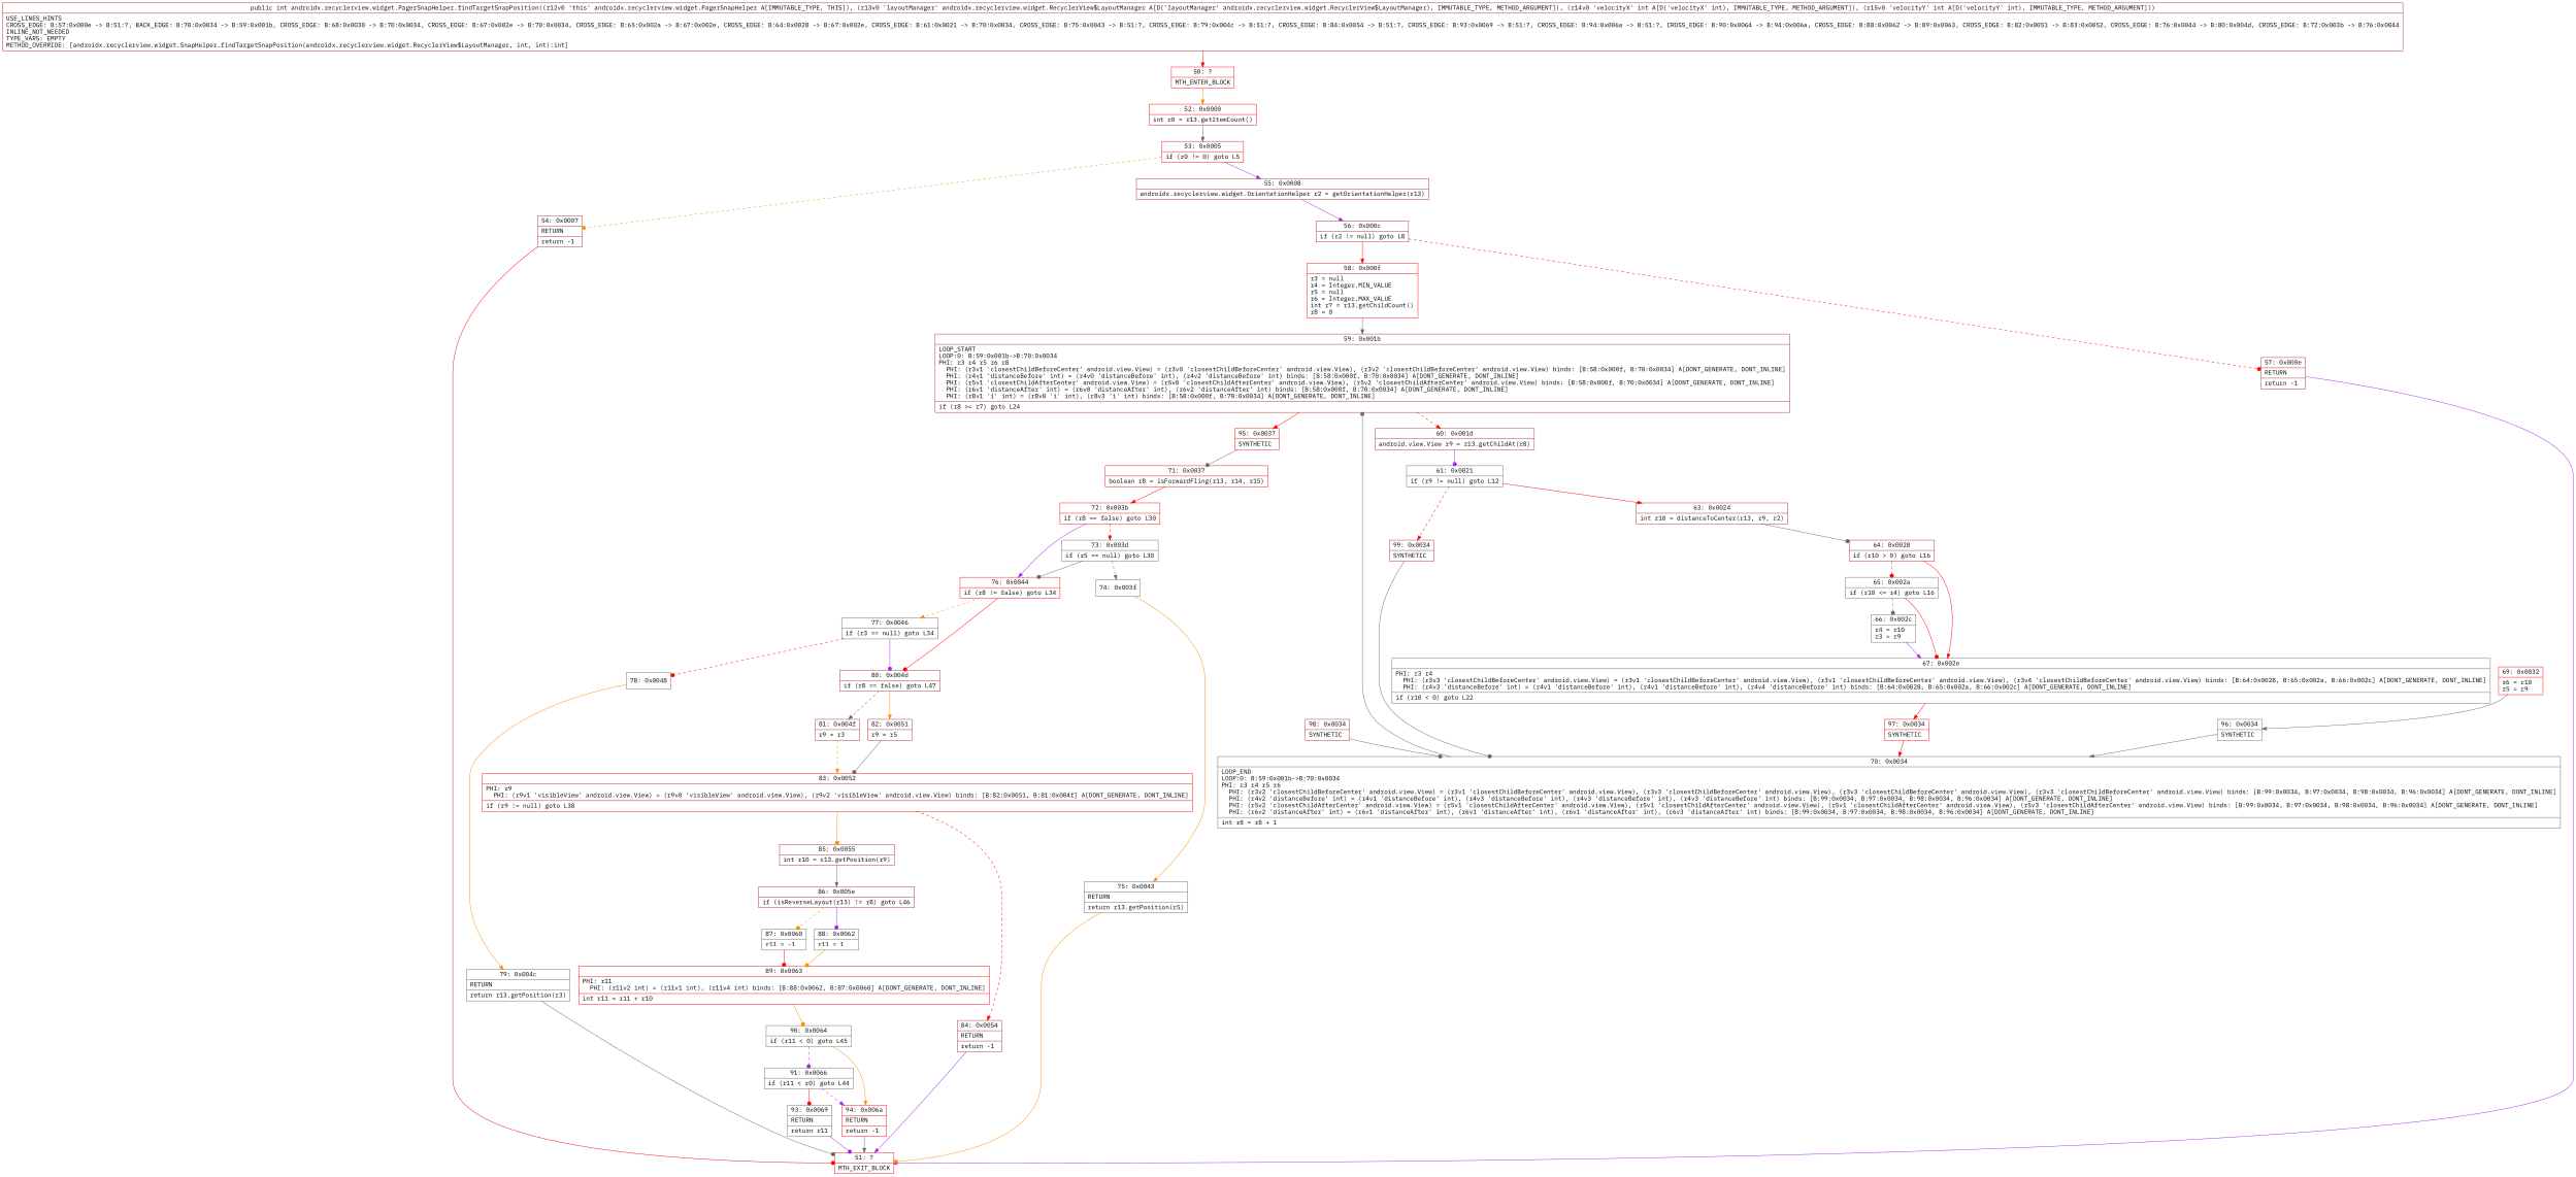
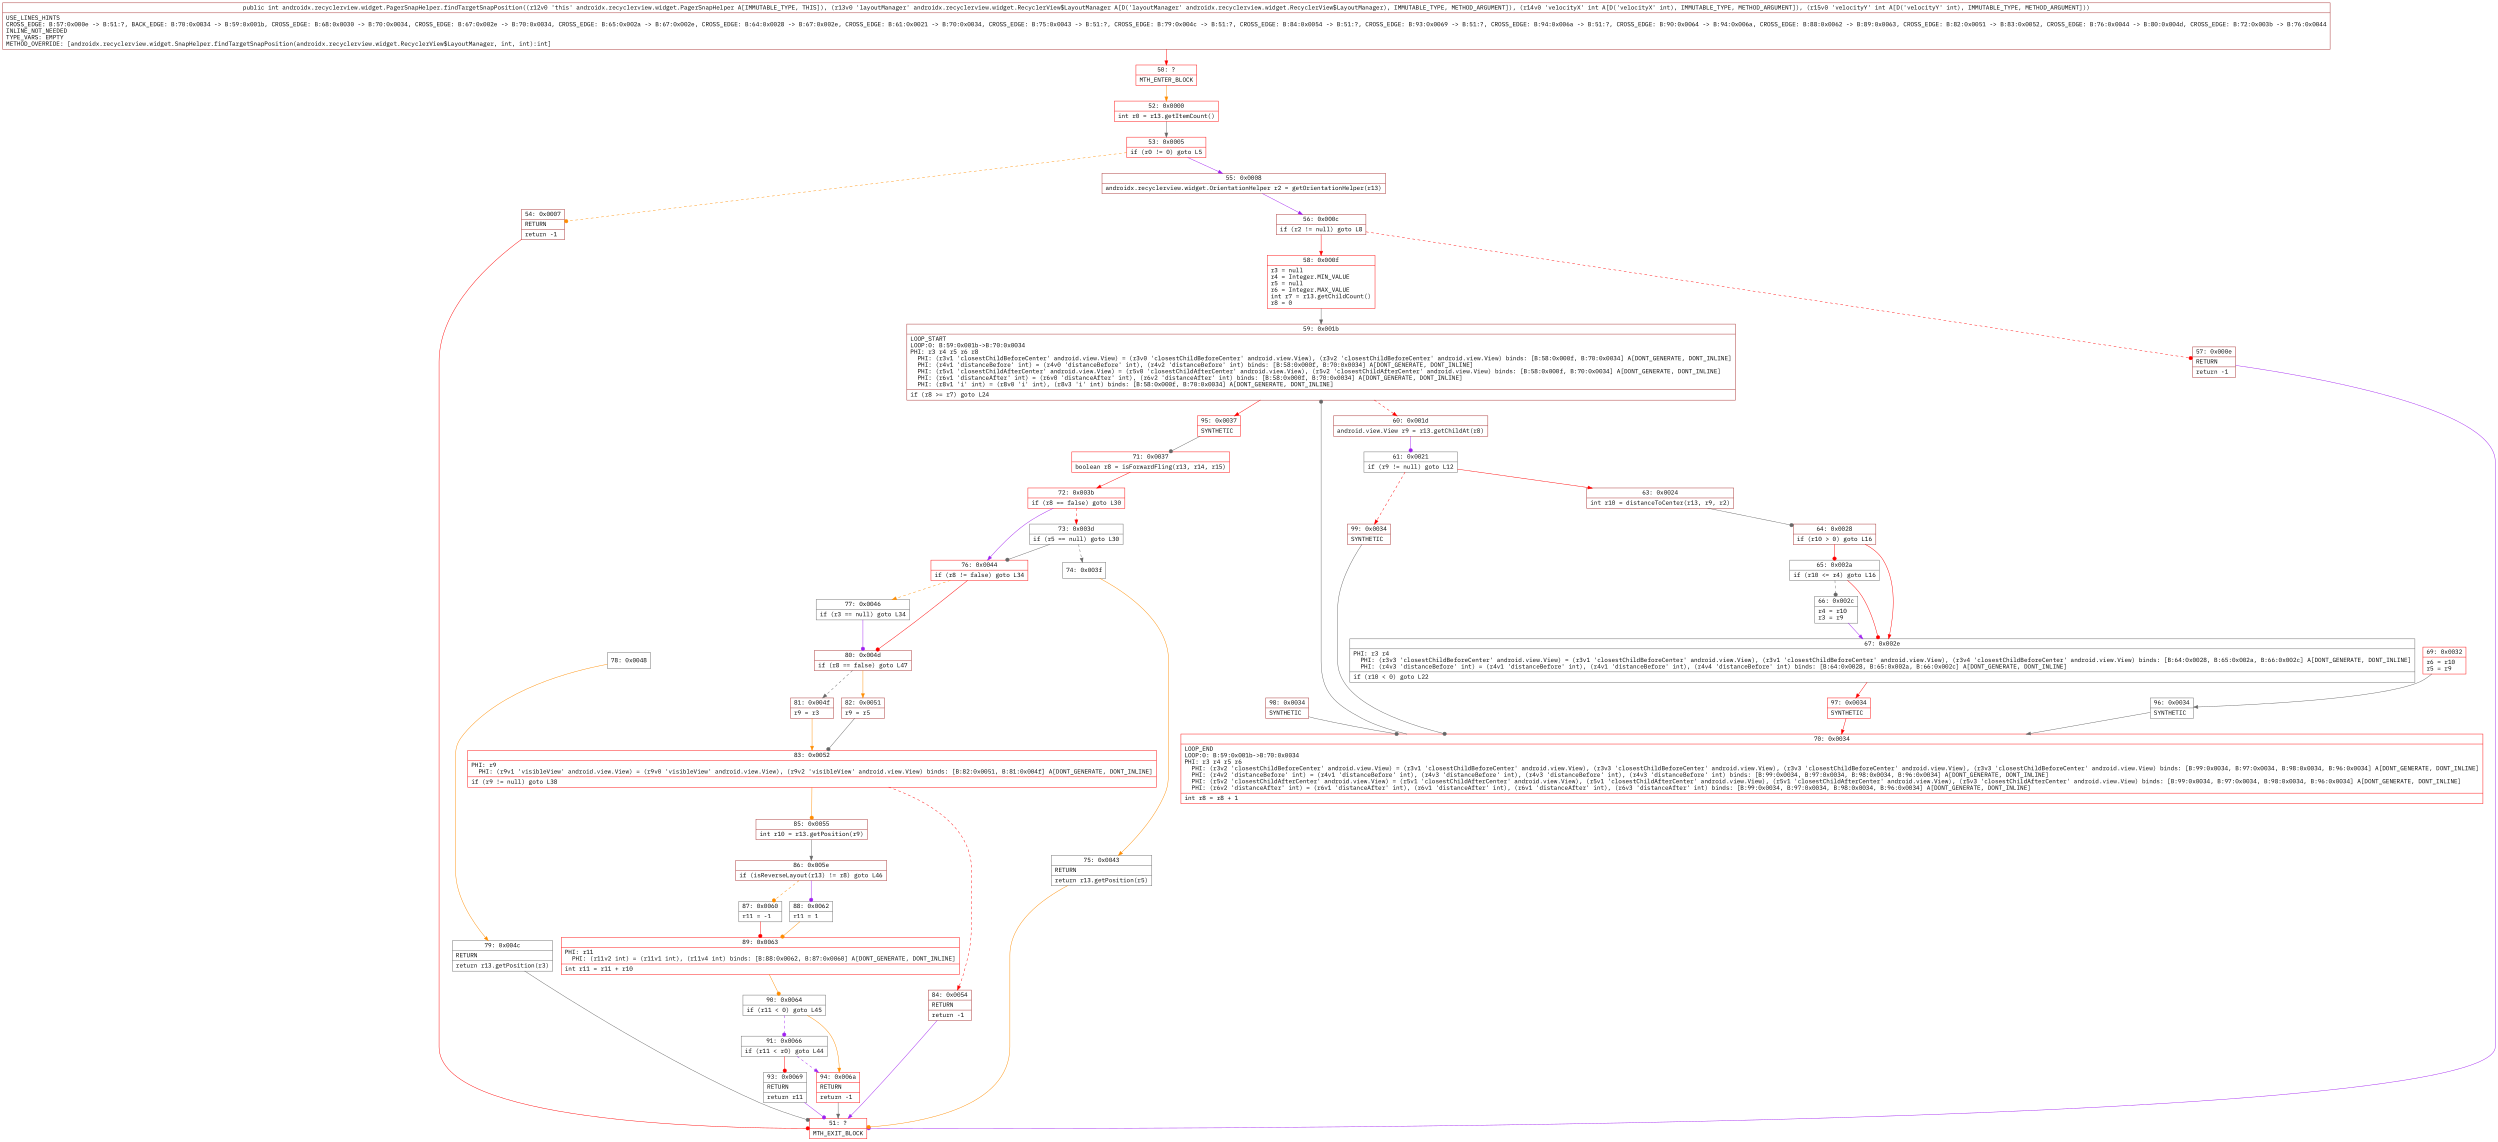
  digraph {
    fontname="IBM Plex Mono"
    node [color=brown fontname="IBM Plex Mono" shape=record]
    edge [arrowhead=normal color=red fontname="IBM Plex Mono"]
    n1 [color=red label="{50\:\ ?|MTH_ENTER_BLOCK\l}"]
    n2 [color=red label="{52\:\ 0x0000|int r0 = r13.getItemCount()\l}"]
    n3 [color=red label="{53\:\ 0x0005|if (r0 != 0) goto L5\l}"]
    n4 [label="{54\:\ 0x0007|RETURN\l|return \-1\l}"]
    n5 [label="{55\:\ 0x0008|androidx.recyclerview.widget.OrientationHelper r2 = getOrientationHelper(r13)\l}"]
    n6 [color=red label="{51\:\ ?|MTH_EXIT_BLOCK\l}"]
    n7 [label="{56\:\ 0x000c|if (r2 != null) goto L8\l}"]
    n8 [label="{57\:\ 0x000e|RETURN\l|return \-1\l}"]
    n9 [color=red label="{58\:\ 0x000f|r3 = null\lr4 = Integer.MIN_VALUE\lr5 = null\lr6 = Integer.MAX_VALUE\lint r7 = r13.getChildCount()\lr8 = 0\l}"]
    n10 [label="{59\:\ 0x001b|LOOP_START\lLOOP:0: B:59:0x001b\-\>B:70:0x0034\lPHI: r3 r4 r5 r6 r8 \l  PHI: (r3v1 'closestChildBeforeCenter' android.view.View) = (r3v0 'closestChildBeforeCenter' android.view.View), (r3v2 'closestChildBeforeCenter' android.view.View) binds: [B:58:0x000f, B:70:0x0034] A[DONT_GENERATE, DONT_INLINE]\l  PHI: (r4v1 'distanceBefore' int) = (r4v0 'distanceBefore' int), (r4v2 'distanceBefore' int) binds: [B:58:0x000f, B:70:0x0034] A[DONT_GENERATE, DONT_INLINE]\l  PHI: (r5v1 'closestChildAfterCenter' android.view.View) = (r5v0 'closestChildAfterCenter' android.view.View), (r5v2 'closestChildAfterCenter' android.view.View) binds: [B:58:0x000f, B:70:0x0034] A[DONT_GENERATE, DONT_INLINE]\l  PHI: (r6v1 'distanceAfter' int) = (r6v0 'distanceAfter' int), (r6v2 'distanceAfter' int) binds: [B:58:0x000f, B:70:0x0034] A[DONT_GENERATE, DONT_INLINE]\l  PHI: (r8v1 'i' int) = (r8v0 'i' int), (r8v3 'i' int) binds: [B:58:0x000f, B:70:0x0034] A[DONT_GENERATE, DONT_INLINE]\l|if (r8 \>= r7) goto L24\l}"]
    n11 [label="{60\:\ 0x001d|android.view.View r9 = r13.getChildAt(r8)\l}"]
    n12 [color=red label="{95\:\ 0x0037|SYNTHETIC\l}"]
    n13 [color=gray40 label="{61\:\ 0x0021|if (r9 != null) goto L12\l}"]
    n14 [color=red label="{71\:\ 0x0037|boolean r8 = isForwardFling(r13, r14, r15)\l}"]
    n15 [label="{63\:\ 0x0024|int r10 = distanceToCenter(r13, r9, r2)\l}"]
    n16 [label="{99\:\ 0x0034|SYNTHETIC\l}"]
    n17 [label="{64\:\ 0x0028|if (r10 \> 0) goto L16\l}"]
-   n18 [color=gray40 label="{70\:\ 0x0034|LOOP_END\lLOOP:0: B:59:0x001b\-\>B:70:0x0034\lPHI: r3 r4 r5 r6 \l  PHI: (r3v2 'closestChildBeforeCenter' android.view.View) = (r3v1 'closestChildBeforeCenter' android.view.View), (r3v3 'closestChildBeforeCenter' android.view.View), (r3v3 'closestChildBeforeCenter' android.view.View), (r3v3 'closestChildBeforeCenter' android.view.View) binds: [B:99:0x0034, B:97:0x0034, B:98:0x0034, B:96:0x0034] A[DONT_GENERATE, DONT_INLINE]\l  PHI: (r4v2 'distanceBefore' int) = (r4v1 'distanceBefore' int), (r4v3 'distanceBefore' int), (r4v3 'distanceBefore' int), (r4v3 'distanceBefore' int) binds: [B:99:0x0034, B:97:0x0034, B:98:0x0034, B:96:0x0034] A[DONT_GENERATE, DONT_INLINE]\l  PHI: (r5v2 'closestChildAfterCenter' android.view.View) = (r5v1 'closestChildAfterCenter' android.view.View), (r5v1 'closestChildAfterCenter' android.view.View), (r5v1 'closestChildAfterCenter' android.view.View), (r5v3 'closestChildAfterCenter' android.view.View) binds: [B:99:0x0034, B:97:0x0034, B:98:0x0034, B:96:0x0034] A[DONT_GENERATE, DONT_INLINE]\l  PHI: (r6v2 'distanceAfter' int) = (r6v1 'distanceAfter' int), (r6v1 'distanceAfter' int), (r6v1 'distanceAfter' int), (r6v3 'distanceAfter' int) binds: [B:99:0x0034, B:97:0x0034, B:98:0x0034, B:96:0x0034] A[DONT_GENERATE, DONT_INLINE]\l|int r8 = r8 + 1\l}"]
+   n18 [color=red label="{70\:\ 0x0034|LOOP_END\lLOOP:0: B:59:0x001b\-\>B:70:0x0034\lPHI: r3 r4 r5 r6 \l  PHI: (r3v2 'closestChildBeforeCenter' android.view.View) = (r3v1 'closestChildBeforeCenter' android.view.View), (r3v3 'closestChildBeforeCenter' android.view.View), (r3v3 'closestChildBeforeCenter' android.view.View), (r3v3 'closestChildBeforeCenter' android.view.View) binds: [B:99:0x0034, B:97:0x0034, B:98:0x0034, B:96:0x0034] A[DONT_GENERATE, DONT_INLINE]\l  PHI: (r4v2 'distanceBefore' int) = (r4v1 'distanceBefore' int), (r4v3 'distanceBefore' int), (r4v3 'distanceBefore' int), (r4v3 'distanceBefore' int) binds: [B:99:0x0034, B:97:0x0034, B:98:0x0034, B:96:0x0034] A[DONT_GENERATE, DONT_INLINE]\l  PHI: (r5v2 'closestChildAfterCenter' android.view.View) = (r5v1 'closestChildAfterCenter' android.view.View), (r5v1 'closestChildAfterCenter' android.view.View), (r5v1 'closestChildAfterCenter' android.view.View), (r5v3 'closestChildAfterCenter' android.view.View) binds: [B:99:0x0034, B:97:0x0034, B:98:0x0034, B:96:0x0034] A[DONT_GENERATE, DONT_INLINE]\l  PHI: (r6v2 'distanceAfter' int) = (r6v1 'distanceAfter' int), (r6v1 'distanceAfter' int), (r6v1 'distanceAfter' int), (r6v3 'distanceAfter' int) binds: [B:99:0x0034, B:97:0x0034, B:98:0x0034, B:96:0x0034] A[DONT_GENERATE, DONT_INLINE]\l|int r8 = r8 + 1\l}"]
    n19 [color=gray40 label="{65\:\ 0x002a|if (r10 \<= r4) goto L16\l}"]
    n20 [color=gray40 label="{67\:\ 0x002e|PHI: r3 r4 \l  PHI: (r3v3 'closestChildBeforeCenter' android.view.View) = (r3v1 'closestChildBeforeCenter' android.view.View), (r3v1 'closestChildBeforeCenter' android.view.View), (r3v4 'closestChildBeforeCenter' android.view.View) binds: [B:64:0x0028, B:65:0x002a, B:66:0x002c] A[DONT_GENERATE, DONT_INLINE]\l  PHI: (r4v3 'distanceBefore' int) = (r4v1 'distanceBefore' int), (r4v1 'distanceBefore' int), (r4v4 'distanceBefore' int) binds: [B:64:0x0028, B:65:0x002a, B:66:0x002c] A[DONT_GENERATE, DONT_INLINE]\l|if (r10 \< 0) goto L22\l}"]
    n21 [color=gray40 label="{66\:\ 0x002c|r4 = r10\lr3 = r9\l}"]
    n22 [color=red label="{97\:\ 0x0034|SYNTHETIC\l}"]
    n23 [color=red label="{69\:\ 0x0032|r6 = r10\lr5 = r9\l}"]
    n24 [color=gray40 label="{96\:\ 0x0034|SYNTHETIC\l}"]
    n25 [label="{98\:\ 0x0034|SYNTHETIC\l}"]
    n26 [color=red label="{72\:\ 0x003b|if (r8 == false) goto L30\l}"]
    n27 [color=gray40 label="{73\:\ 0x003d|if (r5 == null) goto L30\l}"]
    n28 [color=red label="{76\:\ 0x0044|if (r8 != false) goto L34\l}"]
    n29 [color=gray40 label="{74\:\ 0x003f}"]
    n30 [color=gray40 label="{77\:\ 0x0046|if (r3 == null) goto L34\l}"]
    n31 [label="{80\:\ 0x004d|if (r8 == false) goto L47\l}"]
    n32 [color=gray40 label="{75\:\ 0x0043|RETURN\l|return r13.getPosition(r5)\l}"]
    n33 [color=gray40 label="{78\:\ 0x0048}"]
    n34 [label="{81\:\ 0x004f|r9 = r3\l}"]
    n35 [label="{82\:\ 0x0051|r9 = r5\l}"]
    n36 [color=gray40 label="{79\:\ 0x004c|RETURN\l|return r13.getPosition(r3)\l}"]
    n37 [color=red label="{83\:\ 0x0052|PHI: r9 \l  PHI: (r9v1 'visibleView' android.view.View) = (r9v0 'visibleView' android.view.View), (r9v2 'visibleView' android.view.View) binds: [B:82:0x0051, B:81:0x004f] A[DONT_GENERATE, DONT_INLINE]\l|if (r9 != null) goto L38\l}"]
    n38 [label="{84\:\ 0x0054|RETURN\l|return \-1\l}"]
    n39 [label="{85\:\ 0x0055|int r10 = r13.getPosition(r9)\l}"]
    n40 [label="{86\:\ 0x005e|if (isReverseLayout(r13) != r8) goto L46\l}"]
    n41 [color=gray40 label="{87\:\ 0x0060|r11 = \-1\l}"]
    n42 [color=gray40 label="{88\:\ 0x0062|r11 = 1\l}"]
    n43 [color=red label="{89\:\ 0x0063|PHI: r11 \l  PHI: (r11v2 int) = (r11v1 int), (r11v4 int) binds: [B:88:0x0062, B:87:0x0060] A[DONT_GENERATE, DONT_INLINE]\l|int r11 = r11 + r10\l}"]
    n44 [color=gray40 label="{90\:\ 0x0064|if (r11 \< 0) goto L45\l}"]
    n45 [color=gray40 label="{91\:\ 0x0066|if (r11 \< r0) goto L44\l}"]
    n46 [color=red label="{94\:\ 0x006a|RETURN\l|return \-1\l}"]
    n47 [color=gray40 label="{93\:\ 0x0069|RETURN\l|return r11\l}"]
    n48 [label="{public int androidx.recyclerview.widget.PagerSnapHelper.findTargetSnapPosition((r12v0 'this' androidx.recyclerview.widget.PagerSnapHelper A[IMMUTABLE_TYPE, THIS]), (r13v0 'layoutManager' androidx.recyclerview.widget.RecyclerView$LayoutManager A[D('layoutManager' androidx.recyclerview.widget.RecyclerView$LayoutManager), IMMUTABLE_TYPE, METHOD_ARGUMENT]), (r14v0 'velocityX' int A[D('velocityX' int), IMMUTABLE_TYPE, METHOD_ARGUMENT]), (r15v0 'velocityY' int A[D('velocityY' int), IMMUTABLE_TYPE, METHOD_ARGUMENT]))  | USE_LINES_HINTS\lCROSS_EDGE: B:57:0x000e \-\> B:51:?, BACK_EDGE: B:70:0x0034 \-\> B:59:0x001b, CROSS_EDGE: B:68:0x0030 \-\> B:70:0x0034, CROSS_EDGE: B:67:0x002e \-\> B:70:0x0034, CROSS_EDGE: B:65:0x002a \-\> B:67:0x002e, CROSS_EDGE: B:64:0x0028 \-\> B:67:0x002e, CROSS_EDGE: B:61:0x0021 \-\> B:70:0x0034, CROSS_EDGE: B:75:0x0043 \-\> B:51:?, CROSS_EDGE: B:79:0x004c \-\> B:51:?, CROSS_EDGE: B:84:0x0054 \-\> B:51:?, CROSS_EDGE: B:93:0x0069 \-\> B:51:?, CROSS_EDGE: B:94:0x006a \-\> B:51:?, CROSS_EDGE: B:90:0x0064 \-\> B:94:0x006a, CROSS_EDGE: B:88:0x0062 \-\> B:89:0x0063, CROSS_EDGE: B:82:0x0051 \-\> B:83:0x0052, CROSS_EDGE: B:76:0x0044 \-\> B:80:0x004d, CROSS_EDGE: B:72:0x003b \-\> B:76:0x0044\lINLINE_NOT_NEEDED\lTYPE_VARS: EMPTY\lMETHOD_OVERRIDE: [androidx.recyclerview.widget.SnapHelper.findTargetSnapPosition(androidx.recyclerview.widget.RecyclerView$LayoutManager, int, int):int]\l}"]
    n1 -> n2 [color=darkorange]
    n2 -> n3 [color=gray40]
    n3 -> n4 [arrowhead=dot color=darkorange style=dashed]
    n3 -> n5 [color=purple]
    n4 -> n6 [arrowhead=dot]
    n5 -> n7 [color=purple]
    n7 -> n8 [arrowhead=dot style=dashed]
    n7 -> n9
    n8 -> n6 [arrowhead=dot color=purple]
    n9 -> n10 [color=gray40]
    n10 -> n11 [style=dashed]
    n10 -> n12
    n11 -> n13 [arrowhead=dot color=purple]
    n12 -> n14 [arrowhead=dot color=gray40]
    n13 -> n15
    n13 -> n16 [style=dashed]
    n14 -> n26
    n15 -> n17 [arrowhead=dot color=gray40]
    n16 -> n18 [arrowhead=dot color=gray40]
-   n17 -> n19 [arrowhead=dot style=dashed]
+   n17 -> n19 [arrowhead=dot style=solid]
    n17 -> n20
    n18 -> n10 [arrowhead=dot color=gray40]
    n19 -> n20 [arrowhead=dot]
    n19 -> n21 [arrowhead=dot color=gray40 style=dashed]
    n20 -> n22
    n21 -> n20 [color=purple]
    n22 -> n18
    n23 -> n24 [color=gray40]
    n24 -> n18 [color=gray40]
    n25 -> n18 [arrowhead=dot color=gray40]
    n26 -> n27 [style=dashed]
    n26 -> n28 [color=purple]
    n27 -> n28 [arrowhead=dot color=gray40]
    n27 -> n29 [color=gray40 style=dashed]
    n28 -> n30 [color=darkorange style=dashed]
    n28 -> n31 [arrowhead=dot]
    n29 -> n32 [color=darkorange]
    n30 -> n31 [arrowhead=dot color=purple]
-   n30 -> n33 [arrowhead=dot style=dashed]
    n31 -> n34 [color=gray40 style=dashed]
    n31 -> n35 [color=darkorange]
    n32 -> n6 [arrowhead=dot color=darkorange]
    n33 -> n36 [color=darkorange]
-   n34 -> n37 [color=darkorange style=dashed]
+   n34 -> n37 [color=darkorange]
    n35 -> n37 [arrowhead=dot color=gray40]
    n36 -> n6 [arrowhead=dot color=gray40]
    n37 -> n38 [style=dashed]
    n37 -> n39 [arrowhead=dot color=darkorange]
    n38 -> n6 [color=purple]
    n39 -> n40 [color=gray40]
    n40 -> n41 [arrowhead=dot color=darkorange style=dashed]
    n40 -> n42 [arrowhead=dot color=purple]
    n41 -> n43 [arrowhead=dot]
    n42 -> n43 [arrowhead=dot color=darkorange]
    n43 -> n44 [arrowhead=dot color=darkorange]
    n44 -> n45 [arrowhead=dot color=purple style=dashed]
    n44 -> n46 [color=darkorange]
    n45 -> n46 [color=purple style=dashed]
    n45 -> n47 [arrowhead=dot]
    n46 -> n6 [color=gray40]
    n47 -> n6 [arrowhead=dot color=purple]
    n48 -> n1
  }
